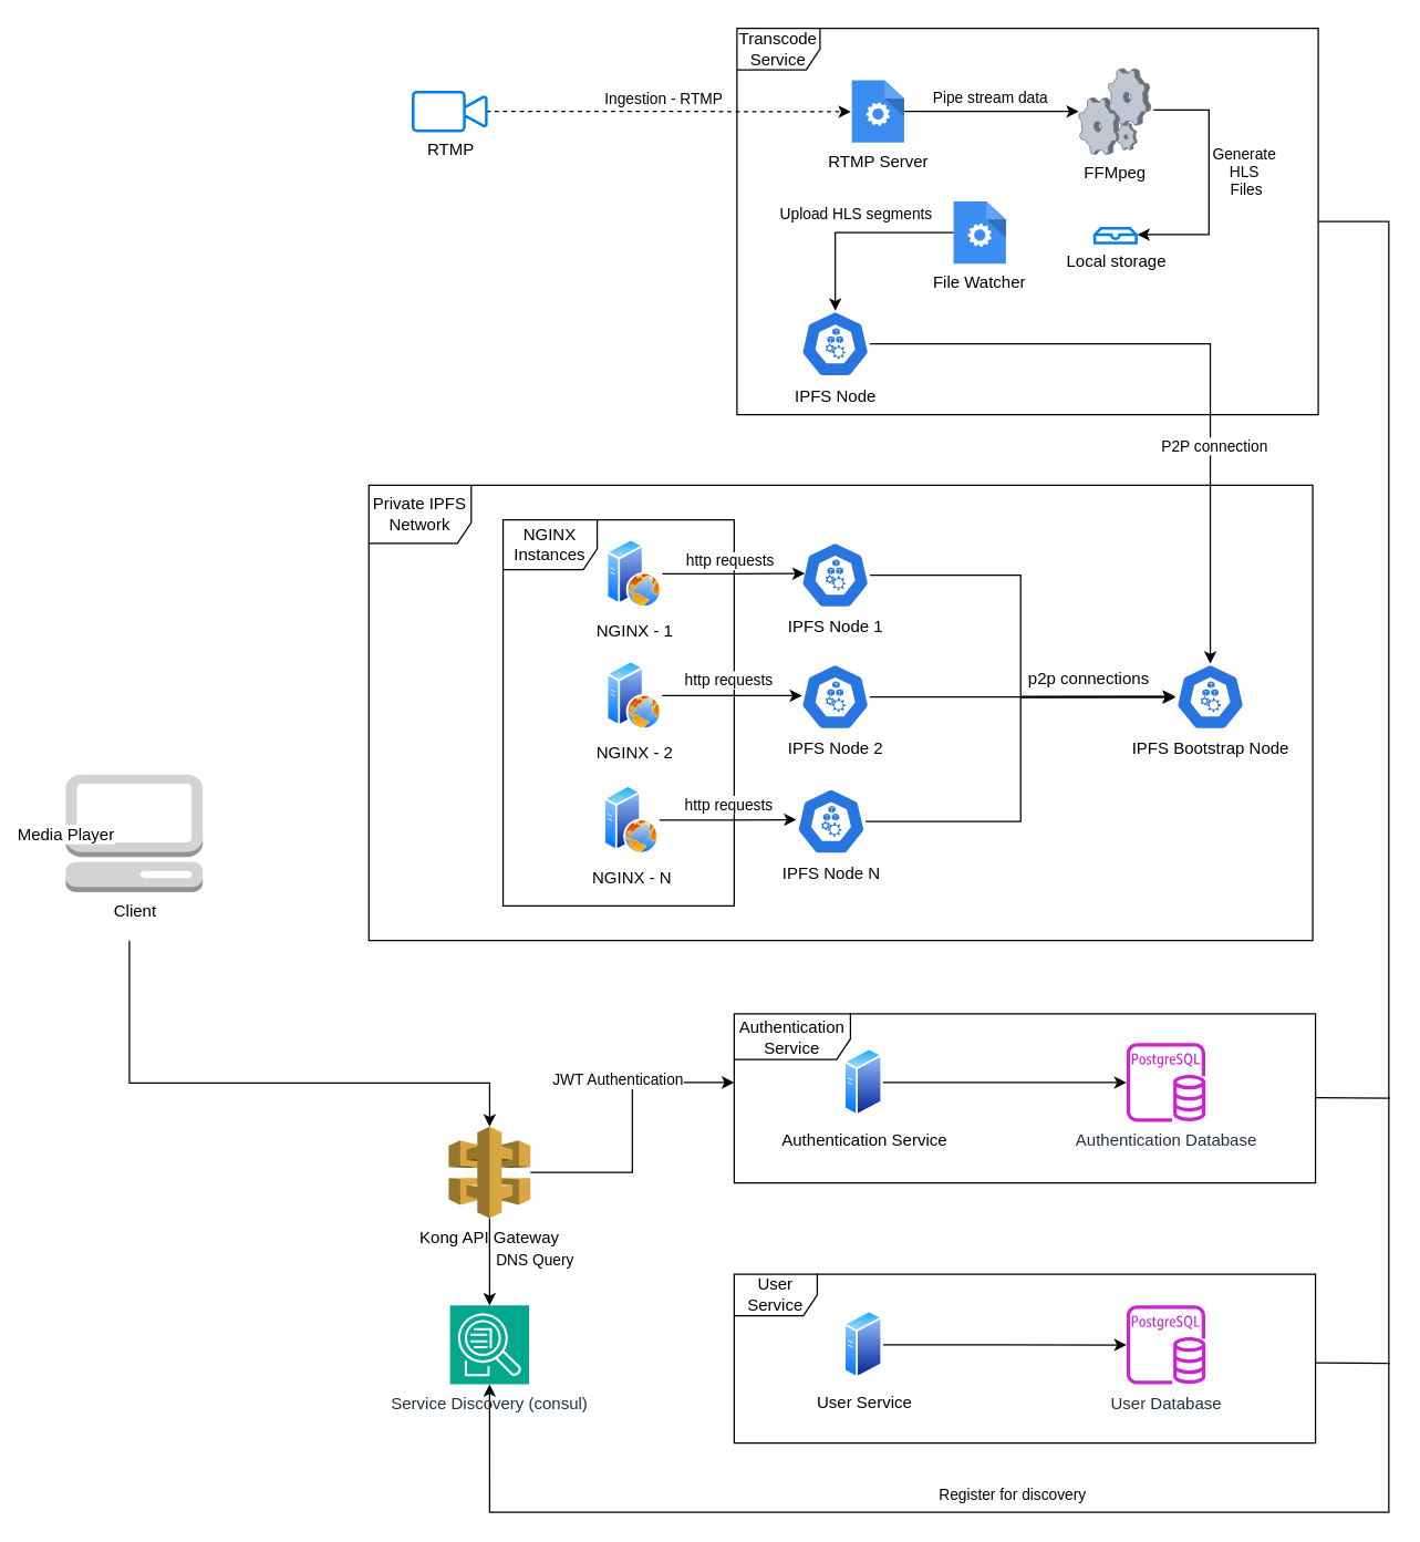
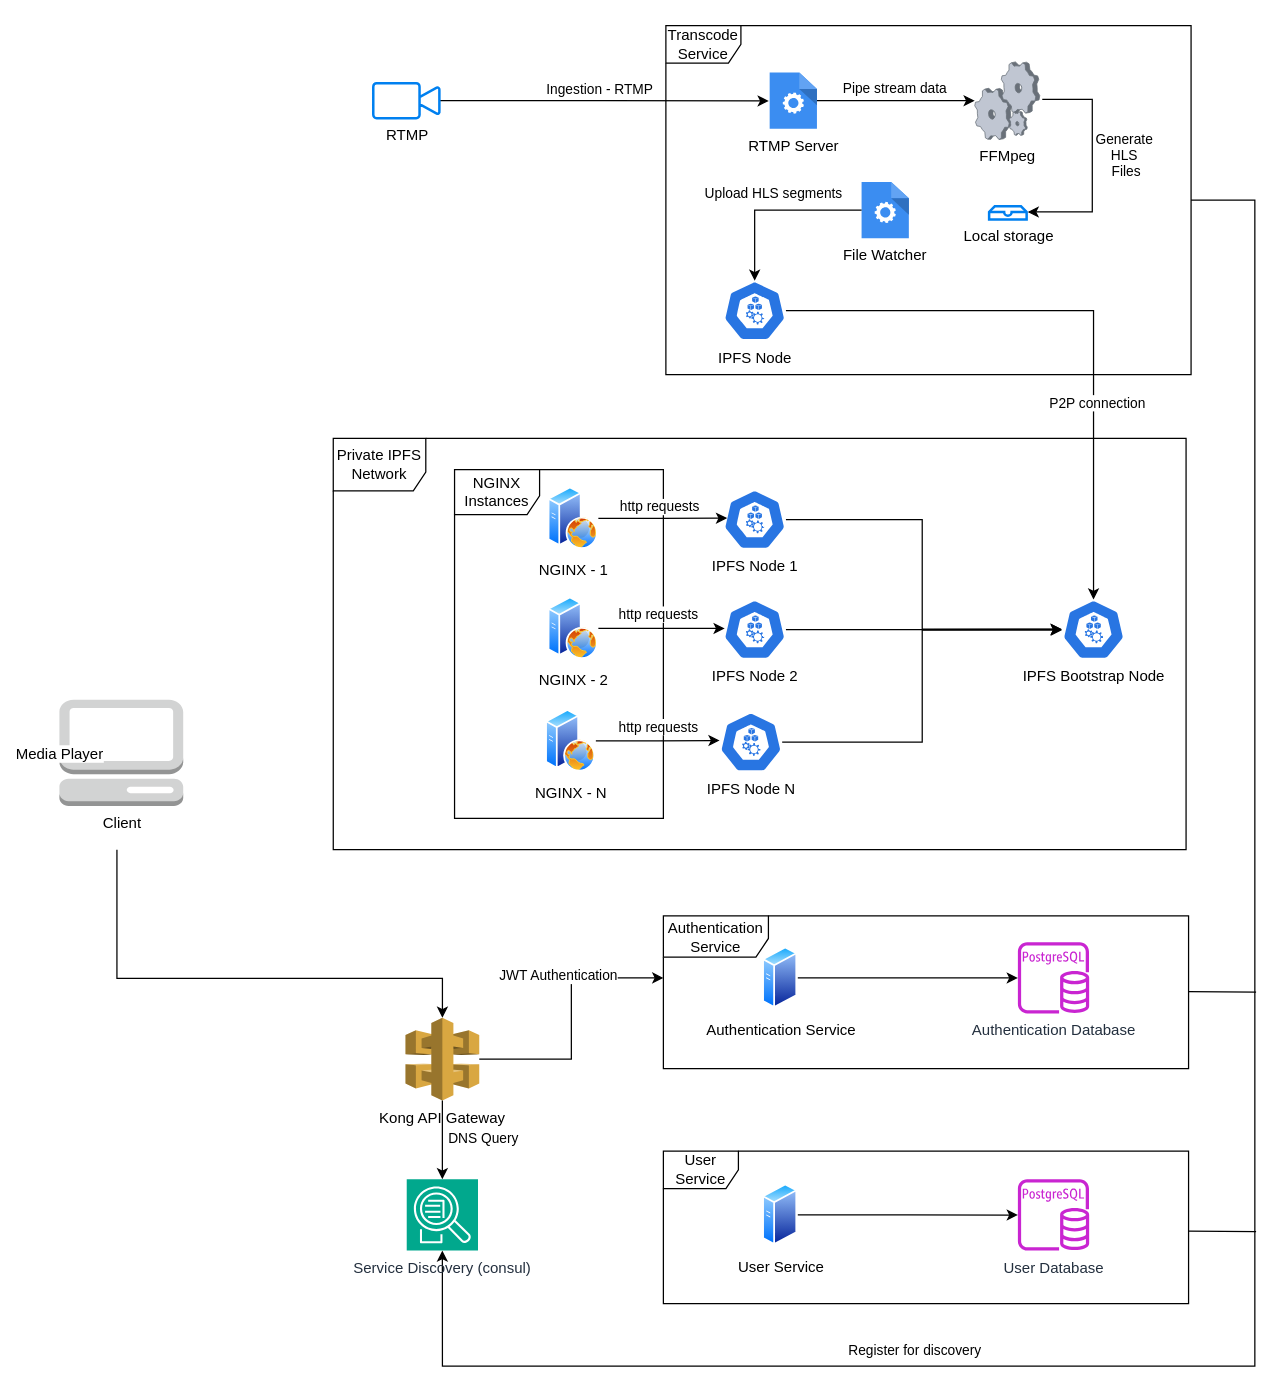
  <mxCell id="0" />
  <mxCell id="1" parent="0" />
  <mxCell id="2" style="edgeStyle=orthogonalEdgeStyle;rounded=0;orthogonalLoop=1;jettySize=auto;html=1;entryX=1.027;entryY=0.429;entryDx=0;entryDy=0;entryPerimeter=0;" parent="1" target="16" edge="1"><mxGeometry relative="1" as="geometry"><mxPoint x="833" y="79" as="sourcePoint" /><mxPoint x="994" y="217" as="targetPoint" /><Array as="points"><mxPoint x="873" y="79" /><mxPoint x="873" y="169" /></Array></mxGeometry></mxCell>
  <mxCell id="3" value="Generate&amp;nbsp;&lt;div&gt;HLS&amp;nbsp;&lt;/div&gt;&lt;div&gt;Files&lt;/div&gt;" style="edgeLabel;html=1;align=center;verticalAlign=middle;resizable=0;points=[];" parent="2" vertex="1" connectable="0"><mxGeometry x="-0.291" y="1" relative="1" as="geometry"><mxPoint x="25" y="20" as="offset" /></mxGeometry></mxCell>
  <mxCell id="4" value="FFMpeg" style="verticalLabelPosition=bottom;sketch=0;aspect=fixed;html=1;verticalAlign=top;strokeColor=none;align=center;outlineConnect=0;shape=mxgraph.citrix.process;" parent="1" vertex="1"><mxGeometry x="779" y="49" width="52" height="62" as="geometry" /></mxCell>
- <mxCell id="5" style="edgeStyle=orthogonalEdgeStyle;rounded=0;orthogonalLoop=1;jettySize=auto;html=1;entryX=-0.019;entryY=0.506;entryDx=0;entryDy=0;entryPerimeter=0;dashed=1;" parent="1" source="7" target="14" edge="1"><mxGeometry relative="1" as="geometry"><mxPoint x="660" y="80" as="targetPoint" /></mxGeometry></mxCell>
+ <mxCell id="5" style="edgeStyle=orthogonalEdgeStyle;rounded=0;orthogonalLoop=1;jettySize=auto;html=1;entryX=-0.019;entryY=0.506;entryDx=0;entryDy=0;entryPerimeter=0;" parent="1" source="7" target="14" edge="1"><mxGeometry relative="1" as="geometry"><mxPoint x="660" y="80" as="targetPoint" /></mxGeometry></mxCell>
  <mxCell id="6" value="Ingestion - RTMP" style="edgeLabel;html=1;align=center;verticalAlign=middle;resizable=0;points=[];" parent="5" vertex="1" connectable="0"><mxGeometry x="-0.209" y="-3" relative="1" as="geometry"><mxPoint x="23" y="-13" as="offset" /></mxGeometry></mxCell>
  <mxCell id="7" value="RTMP" style="html=1;verticalLabelPosition=bottom;align=center;labelBackgroundColor=#ffffff;verticalAlign=top;strokeWidth=2;strokeColor=#0080F0;shadow=0;dashed=0;shape=mxgraph.ios7.icons.video_conversation;" parent="1" vertex="1"><mxGeometry x="298" y="66" width="53" height="28" as="geometry" /></mxCell>
  <mxCell id="8" value="IPFS Node" style="aspect=fixed;sketch=0;html=1;dashed=0;whitespace=wrap;verticalLabelPosition=bottom;verticalAlign=top;fillColor=#2875E2;strokeColor=#ffffff;points=[[0.005,0.63,0],[0.1,0.2,0],[0.9,0.2,0],[0.5,0,0],[0.995,0.63,0],[0.72,0.99,0],[0.5,1,0],[0.28,0.99,0]];shape=mxgraph.kubernetes.icon2;prIcon=node" parent="1" vertex="1"><mxGeometry x="578" y="224" width="50" height="48" as="geometry" /></mxCell>
  <mxCell id="9" style="edgeStyle=orthogonalEdgeStyle;rounded=0;orthogonalLoop=1;jettySize=auto;html=1;entryX=0.5;entryY=1;entryDx=0;entryDy=0;entryPerimeter=0;" parent="1" source="11" target="34" edge="1"><mxGeometry relative="1" as="geometry"><mxPoint x="1003.167" y="1102" as="targetPoint" /><Array as="points"><mxPoint x="1003" y="160" /><mxPoint x="1003" y="1092" /><mxPoint x="353" y="1092" /></Array></mxGeometry></mxCell>
  <mxCell id="10" value="Register for discovery" style="edgeLabel;html=1;align=center;verticalAlign=middle;resizable=0;points=[];" parent="9" vertex="1" connectable="0"><mxGeometry x="0.495" y="1" relative="1" as="geometry"><mxPoint x="34" y="-14" as="offset" /></mxGeometry></mxCell>
  <mxCell id="11" value="Transcode Service" style="shape=umlFrame;whiteSpace=wrap;html=1;pointerEvents=0;" parent="1" vertex="1"><mxGeometry x="532" y="20" width="420" height="279" as="geometry" /></mxCell>
  <mxCell id="12" style="edgeStyle=orthogonalEdgeStyle;rounded=0;orthogonalLoop=1;jettySize=auto;html=1;" parent="1" source="14" target="4" edge="1"><mxGeometry relative="1" as="geometry" /></mxCell>
  <mxCell id="13" value="Pipe stream data" style="edgeLabel;html=1;align=center;verticalAlign=middle;resizable=0;points=[];" parent="12" vertex="1" connectable="0"><mxGeometry x="-0.341" y="3" relative="1" as="geometry"><mxPoint x="20" y="-8" as="offset" /></mxGeometry></mxCell>
  <mxCell id="14" value="RTMP Server" style="sketch=0;html=1;aspect=fixed;strokeColor=none;shadow=0;fillColor=#3B8DF1;verticalAlign=top;labelPosition=center;verticalLabelPosition=bottom;shape=mxgraph.gcp2.process" parent="1" vertex="1"><mxGeometry x="615" y="57.5" width="37.8" height="45" as="geometry" /></mxCell>
  <mxCell id="15" value="File Watcher" style="sketch=0;html=1;aspect=fixed;strokeColor=none;shadow=0;fillColor=#3B8DF1;verticalAlign=top;labelPosition=center;verticalLabelPosition=bottom;shape=mxgraph.gcp2.process" parent="1" vertex="1"><mxGeometry x="688.5" y="145" width="37.8" height="45" as="geometry" /></mxCell>
  <mxCell id="16" value="Local storage" style="html=1;verticalLabelPosition=bottom;align=center;labelBackgroundColor=#ffffff;verticalAlign=top;strokeWidth=2;strokeColor=#0080F0;shadow=0;dashed=0;shape=mxgraph.ios7.icons.storage;" parent="1" vertex="1"><mxGeometry x="790.5" y="164.5" width="30" height="10.5" as="geometry" /></mxCell>
  <mxCell id="17" style="edgeStyle=orthogonalEdgeStyle;rounded=0;orthogonalLoop=1;jettySize=auto;html=1;entryX=0.5;entryY=0;entryDx=0;entryDy=0;entryPerimeter=0;" parent="1" source="15" target="8" edge="1"><mxGeometry relative="1" as="geometry" /></mxCell>
  <mxCell id="18" value="Upload HLS segments" style="edgeLabel;html=1;align=center;verticalAlign=middle;resizable=0;points=[];" parent="17" vertex="1" connectable="0"><mxGeometry x="0.106" relative="1" as="geometry"><mxPoint x="8" y="-14" as="offset" /></mxGeometry></mxCell>
  <mxCell id="19" value="&lt;span style=&quot;color: rgb(0, 0, 0); font-family: Helvetica; font-size: 12px; font-style: normal; font-variant-ligatures: normal; font-variant-caps: normal; font-weight: 400; letter-spacing: normal; text-align: center; text-indent: 0px; text-transform: none; word-spacing: 0px; -webkit-text-stroke-width: 0px; white-space: nowrap; background-color: rgb(255, 255, 255); text-decoration-thickness: initial; text-decoration-style: initial; text-decoration-color: initial; display: inline !important; float: none;&quot;&gt;IPFS Bootstrap Node&lt;/span&gt;" style="aspect=fixed;sketch=0;html=1;dashed=0;whitespace=wrap;verticalLabelPosition=bottom;verticalAlign=top;fillColor=#2875E2;strokeColor=#ffffff;points=[[0.005,0.63,0],[0.1,0.2,0],[0.9,0.2,0],[0.5,0,0],[0.995,0.63,0],[0.72,0.99,0],[0.5,1,0],[0.28,0.99,0]];shape=mxgraph.kubernetes.icon2;prIcon=node" parent="1" vertex="1"><mxGeometry x="849" y="479" width="50" height="48" as="geometry" /></mxCell>
  <mxCell id="20" value="Private IPFS Network" style="shape=umlFrame;whiteSpace=wrap;html=1;pointerEvents=0;width=74;height=42;" parent="1" vertex="1"><mxGeometry x="266" y="350" width="682" height="329" as="geometry" /></mxCell>
  <mxCell id="21" value="IPFS Node 1" style="aspect=fixed;sketch=0;html=1;dashed=0;whitespace=wrap;verticalLabelPosition=bottom;verticalAlign=top;fillColor=#2875E2;strokeColor=#ffffff;points=[[0.005,0.63,0],[0.1,0.2,0],[0.9,0.2,0],[0.5,0,0],[0.995,0.63,0],[0.72,0.99,0],[0.5,1,0],[0.28,0.99,0]];shape=mxgraph.kubernetes.icon2;prIcon=node" parent="1" vertex="1"><mxGeometry x="578" y="391" width="50" height="48" as="geometry" /></mxCell>
  <mxCell id="22" value="IPFS Node 2" style="aspect=fixed;sketch=0;html=1;dashed=0;whitespace=wrap;verticalLabelPosition=bottom;verticalAlign=top;fillColor=#2875E2;strokeColor=#ffffff;points=[[0.005,0.63,0],[0.1,0.2,0],[0.9,0.2,0],[0.5,0,0],[0.995,0.63,0],[0.72,0.99,0],[0.5,1,0],[0.28,0.99,0]];shape=mxgraph.kubernetes.icon2;prIcon=node" parent="1" vertex="1"><mxGeometry x="578" y="479" width="50" height="48" as="geometry" /></mxCell>
  <mxCell id="23" value="IPFS Node N" style="aspect=fixed;sketch=0;html=1;dashed=0;whitespace=wrap;verticalLabelPosition=bottom;verticalAlign=top;fillColor=#2875E2;strokeColor=#ffffff;points=[[0.005,0.63,0],[0.1,0.2,0],[0.9,0.2,0],[0.5,0,0],[0.995,0.63,0],[0.72,0.99,0],[0.5,1,0],[0.28,0.99,0]];shape=mxgraph.kubernetes.icon2;prIcon=node" parent="1" vertex="1"><mxGeometry x="575" y="569" width="50" height="48" as="geometry" /></mxCell>
  <mxCell id="24" value="Client" style="outlineConnect=0;dashed=0;verticalLabelPosition=bottom;verticalAlign=top;align=center;html=1;shape=mxgraph.aws3.management_console;fillColor=#D2D3D3;gradientColor=none;" parent="1" vertex="1"><mxGeometry x="47" y="559" width="99" height="85" as="geometry" /></mxCell>
  <mxCell id="25" value="Media Player" style="shape=image;html=1;verticalAlign=top;verticalLabelPosition=bottom;labelBackgroundColor=#ffffff;imageAspect=0;aspect=fixed;image=https://cdn4.iconfinder.com/data/icons/essentials-72/24/005_-_Video-128.png" parent="1" vertex="1"><mxGeometry x="20" y="536" width="53" height="53" as="geometry" /></mxCell>
  <mxCell id="26" style="edgeStyle=orthogonalEdgeStyle;rounded=0;orthogonalLoop=1;jettySize=auto;html=1;" parent="1" target="33" edge="1"><mxGeometry relative="1" as="geometry"><mxPoint x="380" y="832" as="targetPoint" /><Array as="points"><mxPoint x="93" y="782" /></Array><mxPoint x="93" y="679" as="sourcePoint" /></mxGeometry></mxCell>
  <mxCell id="27" value="Authentication Database" style="sketch=0;outlineConnect=0;fontColor=#232F3E;gradientColor=none;fillColor=#C925D1;strokeColor=none;dashed=0;verticalLabelPosition=bottom;verticalAlign=top;align=center;html=1;fontSize=12;fontStyle=0;aspect=fixed;pointerEvents=1;shape=mxgraph.aws4.rds_postgresql_instance;" parent="1" vertex="1"><mxGeometry x="813.5" y="753" width="57" height="57" as="geometry" /></mxCell>
  <mxCell id="28" style="edgeStyle=orthogonalEdgeStyle;rounded=0;orthogonalLoop=1;jettySize=auto;html=1;" parent="1" source="29" target="27" edge="1"><mxGeometry relative="1" as="geometry" /></mxCell>
  <mxCell id="29" value="Authentication Service" style="image;aspect=fixed;perimeter=ellipsePerimeter;html=1;align=center;shadow=0;dashed=0;spacingTop=3;image=img/lib/active_directory/generic_server.svg;" parent="1" vertex="1"><mxGeometry x="609.5" y="756.5" width="28.0" height="50" as="geometry" /></mxCell>
  <mxCell id="30" value="User Database" style="sketch=0;outlineConnect=0;fontColor=#232F3E;gradientColor=none;fillColor=#C925D1;strokeColor=none;dashed=0;verticalLabelPosition=bottom;verticalAlign=top;align=center;html=1;fontSize=12;fontStyle=0;aspect=fixed;pointerEvents=1;shape=mxgraph.aws4.rds_postgresql_instance;" parent="1" vertex="1"><mxGeometry x="813.5" y="942.58" width="57" height="57" as="geometry" /></mxCell>
  <mxCell id="31" style="edgeStyle=orthogonalEdgeStyle;rounded=0;orthogonalLoop=1;jettySize=auto;html=1;" parent="1" source="32" target="30" edge="1"><mxGeometry relative="1" as="geometry" /></mxCell>
  <mxCell id="32" value="User Service" style="image;aspect=fixed;perimeter=ellipsePerimeter;html=1;align=center;shadow=0;dashed=0;spacingTop=3;image=img/lib/active_directory/generic_server.svg;" parent="1" vertex="1"><mxGeometry x="609.5" y="946.08" width="28.0" height="50" as="geometry" /></mxCell>
  <mxCell id="33" value="Kong API Gateway" style="outlineConnect=0;dashed=0;verticalLabelPosition=bottom;verticalAlign=top;align=center;html=1;shape=mxgraph.aws3.api_gateway;fillColor=#D9A741;gradientColor=none;" parent="1" vertex="1"><mxGeometry x="323.75" y="813.5" width="59" height="66" as="geometry" /></mxCell>
  <mxCell id="34" value="Service Discovery (consul)" style="sketch=0;points=[[0,0,0],[0.25,0,0],[0.5,0,0],[0.75,0,0],[1,0,0],[0,1,0],[0.25,1,0],[0.5,1,0],[0.75,1,0],[1,1,0],[0,0.25,0],[0,0.5,0],[0,0.75,0],[1,0.25,0],[1,0.5,0],[1,0.75,0]];outlineConnect=0;fontColor=#232F3E;fillColor=#01A88D;strokeColor=#ffffff;dashed=0;verticalLabelPosition=bottom;verticalAlign=top;align=center;html=1;fontSize=12;fontStyle=0;aspect=fixed;shape=mxgraph.aws4.resourceIcon;resIcon=mxgraph.aws4.application_discovery_service;" parent="1" vertex="1"><mxGeometry x="324.75" y="942.58" width="57" height="57" as="geometry" /></mxCell>
  <mxCell id="35" style="edgeStyle=orthogonalEdgeStyle;rounded=0;orthogonalLoop=1;jettySize=auto;html=1;entryX=0.5;entryY=0;entryDx=0;entryDy=0;entryPerimeter=0;" parent="1" source="33" target="34" edge="1"><mxGeometry relative="1" as="geometry" /></mxCell>
  <mxCell id="36" value="DNS Query" style="edgeLabel;html=1;align=center;verticalAlign=middle;resizable=0;points=[];" parent="35" vertex="1" connectable="0"><mxGeometry x="0.186" y="1" relative="1" as="geometry"><mxPoint x="31" y="-7" as="offset" /></mxGeometry></mxCell>
  <mxCell id="37" value="Authentication Service" style="shape=umlFrame;whiteSpace=wrap;html=1;pointerEvents=0;width=84;height=33;" parent="1" vertex="1"><mxGeometry x="530" y="732" width="420" height="122" as="geometry" /></mxCell>
  <mxCell id="38" style="edgeStyle=orthogonalEdgeStyle;rounded=0;orthogonalLoop=1;jettySize=auto;html=1;entryX=0;entryY=0.406;entryDx=0;entryDy=0;entryPerimeter=0;" parent="1" source="33" target="37" edge="1"><mxGeometry relative="1" as="geometry" /></mxCell>
  <mxCell id="39" value="JWT Authentication" style="edgeLabel;html=1;align=center;verticalAlign=middle;resizable=0;points=[];" parent="38" vertex="1" connectable="0"><mxGeometry x="0.196" y="-2" relative="1" as="geometry"><mxPoint x="-13" y="-14" as="offset" /></mxGeometry></mxCell>
  <mxCell id="40" value="User Service" style="shape=umlFrame;whiteSpace=wrap;html=1;pointerEvents=0;" parent="1" vertex="1"><mxGeometry x="530" y="920" width="420" height="122" as="geometry" /></mxCell>
  <mxCell id="41" value="" style="endArrow=none;html=1;rounded=0;" parent="1" edge="1"><mxGeometry width="50" height="50" relative="1" as="geometry"><mxPoint x="1004" y="793" as="sourcePoint" /><mxPoint x="950" y="792.58" as="targetPoint" /></mxGeometry></mxCell>
  <mxCell id="42" value="" style="endArrow=none;html=1;rounded=0;" parent="1" edge="1"><mxGeometry width="50" height="50" relative="1" as="geometry"><mxPoint x="1004" y="984.42" as="sourcePoint" /><mxPoint x="950" y="984" as="targetPoint" /></mxGeometry></mxCell>
  <mxCell id="43" value="NGINX - 1" style="image;aspect=fixed;perimeter=ellipsePerimeter;html=1;align=center;shadow=0;dashed=0;spacingTop=3;image=img/lib/active_directory/web_server.svg;" parent="1" vertex="1"><mxGeometry x="438" y="389" width="40" height="50" as="geometry" /></mxCell>
  <mxCell id="44" value="NGINX - 2" style="image;aspect=fixed;perimeter=ellipsePerimeter;html=1;align=center;shadow=0;dashed=0;spacingTop=3;image=img/lib/active_directory/web_server.svg;" parent="1" vertex="1"><mxGeometry x="438" y="477" width="40" height="50" as="geometry" /></mxCell>
  <mxCell id="45" value="NGINX - N" style="image;aspect=fixed;perimeter=ellipsePerimeter;html=1;align=center;shadow=0;dashed=0;spacingTop=3;image=img/lib/active_directory/web_server.svg;" parent="1" vertex="1"><mxGeometry x="436" y="567" width="40" height="50" as="geometry" /></mxCell>
  <mxCell id="46" value="NGINX Instances" style="shape=umlFrame;whiteSpace=wrap;html=1;pointerEvents=0;width=68;height=36;" parent="1" vertex="1"><mxGeometry x="363" y="375" width="167" height="279" as="geometry" /></mxCell>
  <mxCell id="47" style="edgeStyle=orthogonalEdgeStyle;rounded=0;orthogonalLoop=1;jettySize=auto;html=1;entryX=-0.006;entryY=0.494;entryDx=0;entryDy=0;entryPerimeter=0;" edge="1" parent="1" source="22" target="19"><mxGeometry relative="1" as="geometry" /></mxCell>
  <mxCell id="48" style="edgeStyle=orthogonalEdgeStyle;rounded=0;orthogonalLoop=1;jettySize=auto;html=1;entryX=-0.006;entryY=0.509;entryDx=0;entryDy=0;entryPerimeter=0;" edge="1" parent="1" source="23" target="19"><mxGeometry relative="1" as="geometry" /></mxCell>
  <mxCell id="49" style="edgeStyle=orthogonalEdgeStyle;rounded=0;orthogonalLoop=1;jettySize=auto;html=1;entryX=-0.006;entryY=0.494;entryDx=0;entryDy=0;entryPerimeter=0;" edge="1" parent="1" source="21" target="19"><mxGeometry relative="1" as="geometry"><Array as="points"><mxPoint x="737" y="415" /><mxPoint x="737" y="503" /></Array></mxGeometry></mxCell>
- <mxCell id="50" value="p2p connections" style="text;html=1;align=center;verticalAlign=middle;resizable=0;points=[];autosize=1;strokeColor=none;fillColor=none;" vertex="1" parent="1"><mxGeometry x="733" y="477" width="105" height="26" as="geometry" /></mxCell>
  <mxCell id="51" style="edgeStyle=orthogonalEdgeStyle;rounded=0;orthogonalLoop=1;jettySize=auto;html=1;entryX=0.5;entryY=0;entryDx=0;entryDy=0;entryPerimeter=0;" edge="1" parent="1" source="8" target="19"><mxGeometry relative="1" as="geometry" /></mxCell>
  <mxCell id="52" value="P2P connection" style="edgeLabel;html=1;align=center;verticalAlign=middle;resizable=0;points=[];" vertex="1" connectable="0" parent="51"><mxGeometry x="0.336" y="2" relative="1" as="geometry"><mxPoint as="offset" /></mxGeometry></mxCell>
  <mxCell id="53" style="edgeStyle=orthogonalEdgeStyle;rounded=0;orthogonalLoop=1;jettySize=auto;html=1;entryX=0.06;entryY=0.476;entryDx=0;entryDy=0;entryPerimeter=0;" edge="1" parent="1" source="43" target="21"><mxGeometry relative="1" as="geometry" /></mxCell>
  <mxCell id="54" value="http requests" style="edgeLabel;html=1;align=center;verticalAlign=middle;resizable=0;points=[];" vertex="1" connectable="0" parent="53"><mxGeometry x="0.234" y="-1" relative="1" as="geometry"><mxPoint x="-15" y="-10" as="offset" /></mxGeometry></mxCell>
  <mxCell id="55" style="edgeStyle=orthogonalEdgeStyle;rounded=0;orthogonalLoop=1;jettySize=auto;html=1;entryX=0.021;entryY=0.48;entryDx=0;entryDy=0;entryPerimeter=0;" edge="1" parent="1" source="44" target="22"><mxGeometry relative="1" as="geometry" /></mxCell>
  <mxCell id="56" style="edgeStyle=orthogonalEdgeStyle;rounded=0;orthogonalLoop=1;jettySize=auto;html=1;entryX=-0.001;entryY=0.473;entryDx=0;entryDy=0;entryPerimeter=0;" edge="1" parent="1" source="45" target="23"><mxGeometry relative="1" as="geometry" /></mxCell>
  <mxCell id="57" value="http requests" style="edgeLabel;html=1;align=center;verticalAlign=middle;resizable=0;points=[];" vertex="1" connectable="0" parent="1"><mxGeometry x="525.999" y="490.004" as="geometry" /></mxCell>
  <mxCell id="58" value="http requests" style="edgeLabel;html=1;align=center;verticalAlign=middle;resizable=0;points=[];" vertex="1" connectable="0" parent="1"><mxGeometry x="525.999" y="580.004" as="geometry" /></mxCell>
